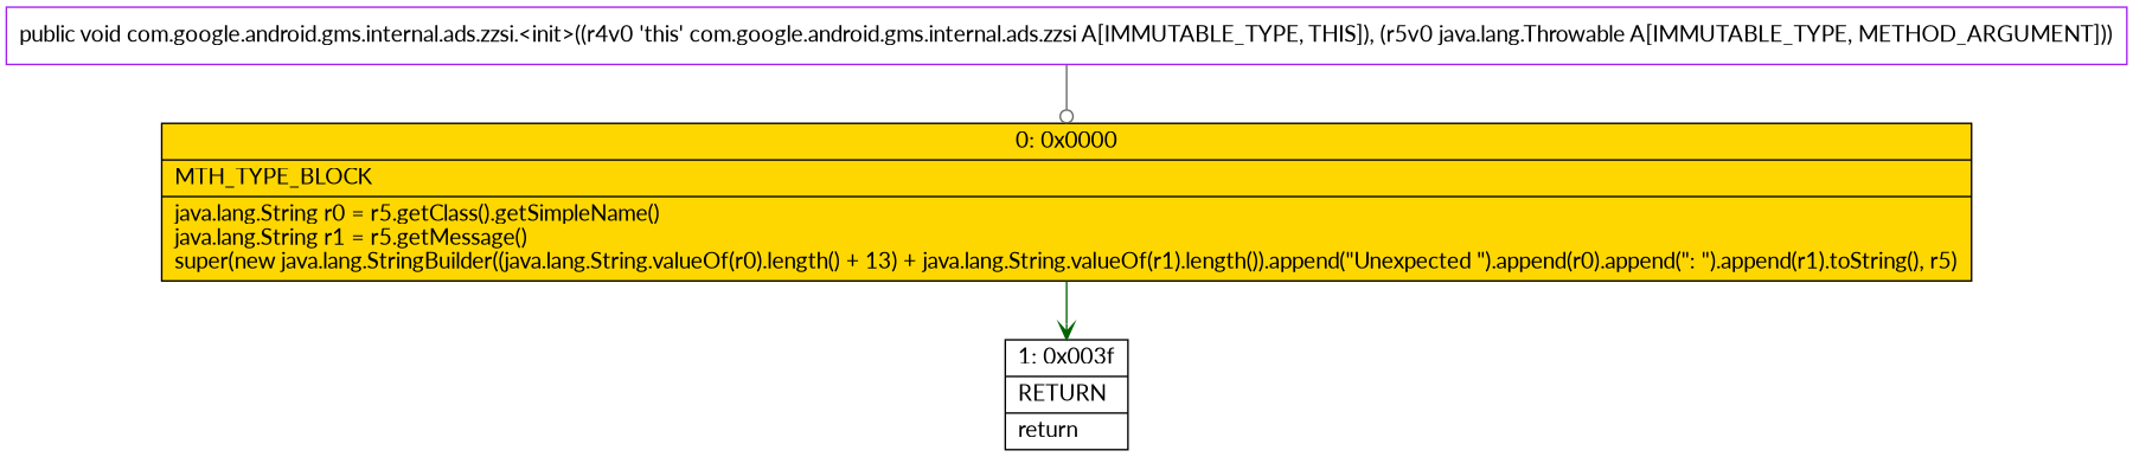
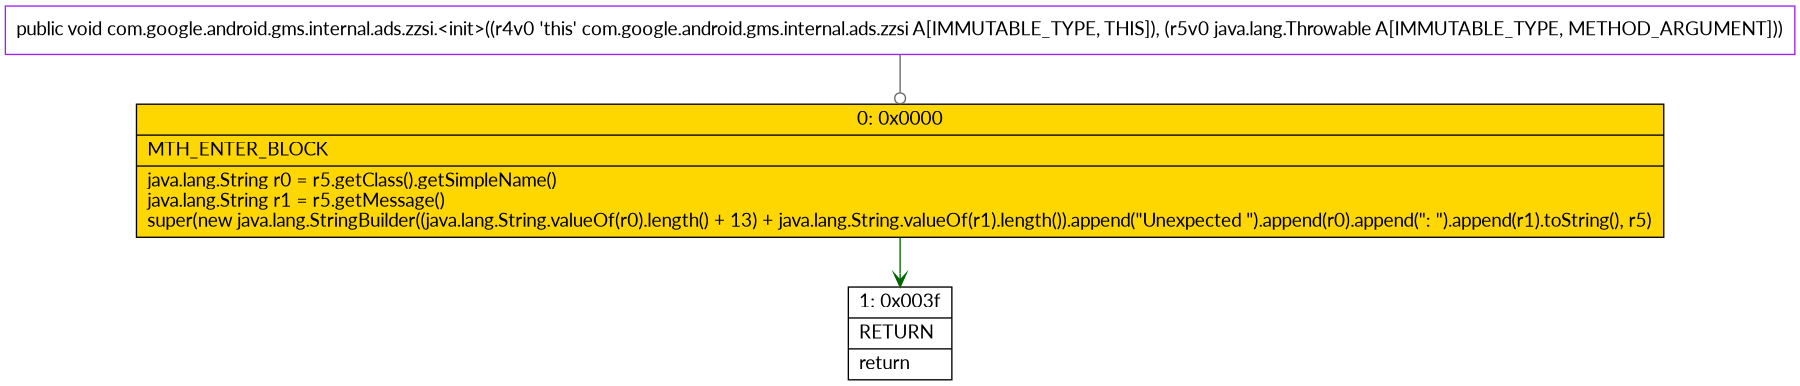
  digraph {
    fontname=Lato
    node [shape=record style=filled fillcolor=white color=black fontname=Lato]
    edge [fontname=Lato]
-   n1 [label="{0\:\ 0x0000|MTH_TYPE_BLOCK\l|java.lang.String r0 = r5.getClass().getSimpleName()\ljava.lang.String r1 = r5.getMessage()\lsuper(new java.lang.StringBuilder((java.lang.String.valueOf(r0).length() + 13) + java.lang.String.valueOf(r1).length()).append(\"Unexpected \").append(r0).append(\": \").append(r1).toString(), r5)\l}" fillcolor=gold]
+   n1 [label="{0\:\ 0x0000|MTH_ENTER_BLOCK\l|java.lang.String r0 = r5.getClass().getSimpleName()\ljava.lang.String r1 = r5.getMessage()\lsuper(new java.lang.StringBuilder((java.lang.String.valueOf(r0).length() + 13) + java.lang.String.valueOf(r1).length()).append(\"Unexpected \").append(r0).append(\": \").append(r1).toString(), r5)\l}" fillcolor=gold]
    n2 [label="{1\:\ 0x003f|RETURN\l|return\l}"]
    n3 [label="{public void com.google.android.gms.internal.ads.zzsi.\<init\>((r4v0 'this' com.google.android.gms.internal.ads.zzsi A[IMMUTABLE_TYPE, THIS]), (r5v0 java.lang.Throwable A[IMMUTABLE_TYPE, METHOD_ARGUMENT])) }" color=purple]
    n1 -> n2 [color=darkgreen arrowhead=vee]
    n3 -> n1 [color=gray40 arrowhead=odot]
  }
